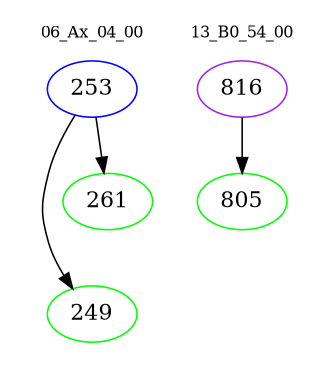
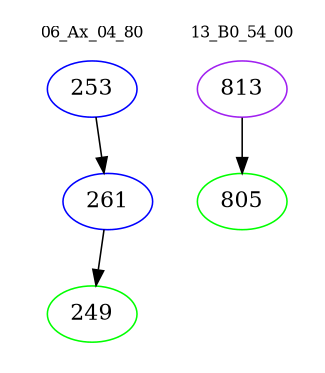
  digraph {
    node [color=blue]
    edge [color=black]
    n1 [label=253]
    n2 [color=green label=249]
-   n3 [color=green label=261]
-   n4 [color=purple label=816]
+   n3 [label=261]
+   n4 [color=purple label=813]
    n5 [color=green label=805]
    subgraph cluster_1 {
      color=white
      fontsize=10
-     label="06_Ax_04_00"
+     label="06_Ax_04_80"
      n1
      n2
      n3
    }
    subgraph cluster_2 {
      color=white
      fontsize=10
      label="13_B0_54_00"
      n4
      n5
    }
-   n1 -> n2
+   n3 -> n2
    n1 -> n3
    n4 -> n5
  }
